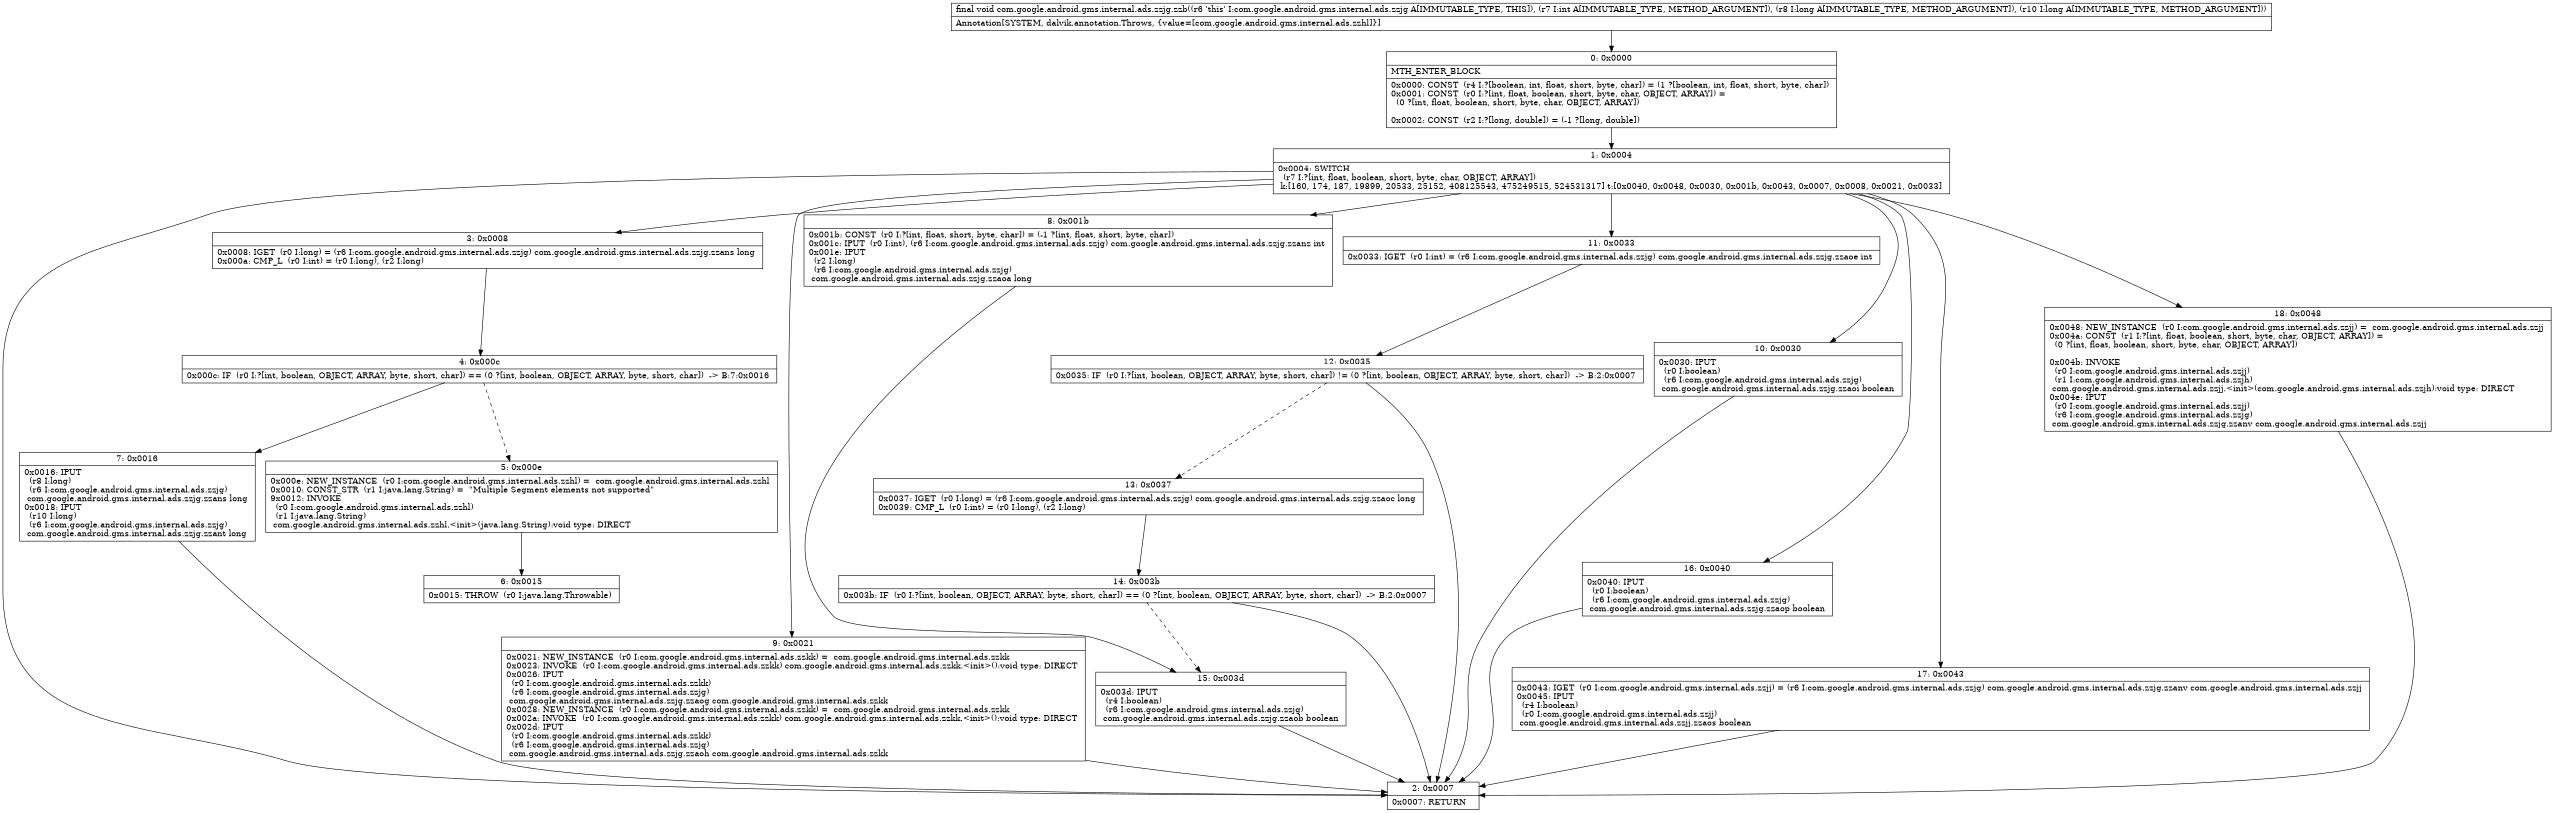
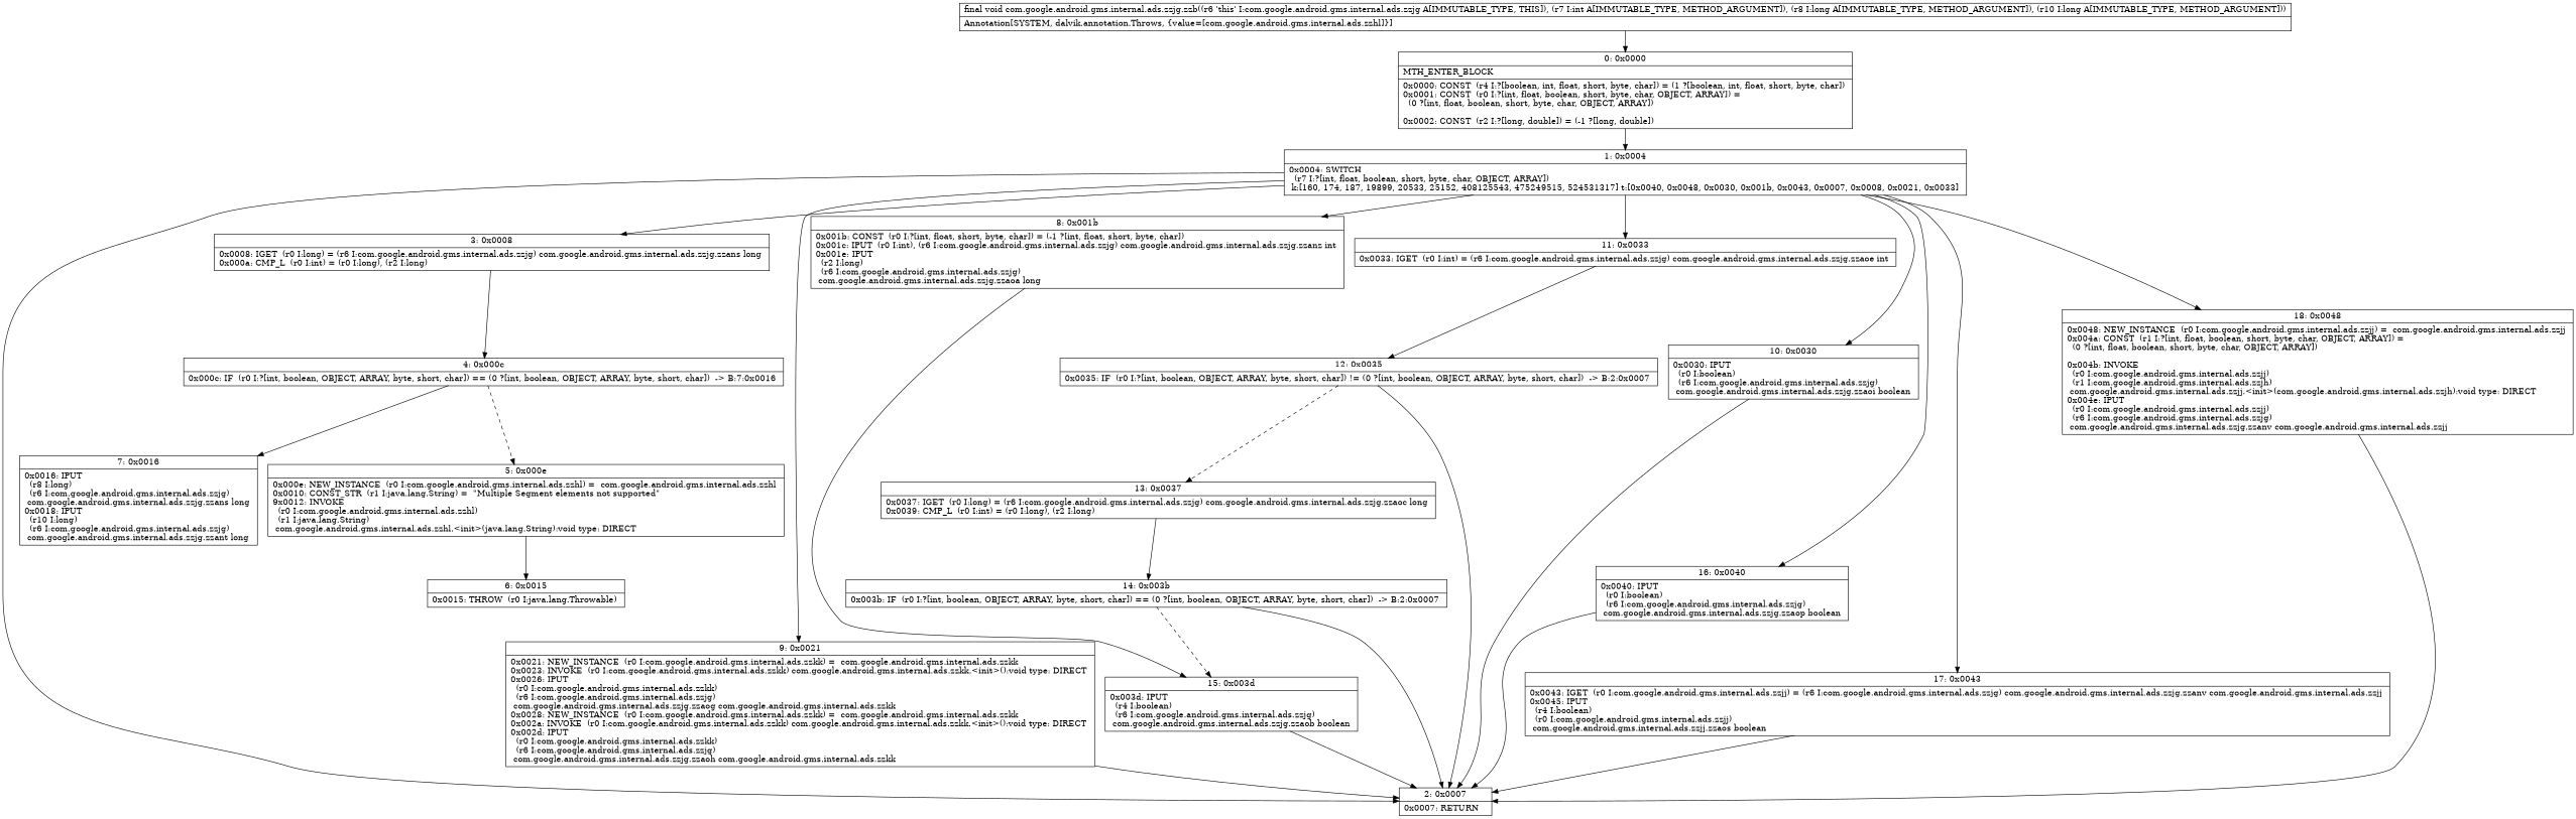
  digraph {
    node [shape=record]
    n1 [label="{0\:\ 0x0000|MTH_ENTER_BLOCK\l|0x0000: CONST  (r4 I:?[boolean, int, float, short, byte, char]) = (1 ?[boolean, int, float, short, byte, char]) \l0x0001: CONST  (r0 I:?[int, float, boolean, short, byte, char, OBJECT, ARRAY]) = \l  (0 ?[int, float, boolean, short, byte, char, OBJECT, ARRAY])\l \l0x0002: CONST  (r2 I:?[long, double]) = (\-1 ?[long, double]) \l}"]
    n2 [label="{1\:\ 0x0004|0x0004: SWITCH  \l  (r7 I:?[int, float, boolean, short, byte, char, OBJECT, ARRAY])\l k:[160, 174, 187, 19899, 20533, 25152, 408125543, 475249515, 524531317] t:[0x0040, 0x0048, 0x0030, 0x001b, 0x0043, 0x0007, 0x0008, 0x0021, 0x0033] \l}"]
    n3 [label="{2\:\ 0x0007|0x0007: RETURN   \l}"]
    n4 [label="{3\:\ 0x0008|0x0008: IGET  (r0 I:long) = (r6 I:com.google.android.gms.internal.ads.zzjg) com.google.android.gms.internal.ads.zzjg.zzans long \l0x000a: CMP_L  (r0 I:int) = (r0 I:long), (r2 I:long) \l}"]
    n5 [label="{8\:\ 0x001b|0x001b: CONST  (r0 I:?[int, float, short, byte, char]) = (\-1 ?[int, float, short, byte, char]) \l0x001c: IPUT  (r0 I:int), (r6 I:com.google.android.gms.internal.ads.zzjg) com.google.android.gms.internal.ads.zzjg.zzanz int \l0x001e: IPUT  \l  (r2 I:long)\l  (r6 I:com.google.android.gms.internal.ads.zzjg)\l com.google.android.gms.internal.ads.zzjg.zzaoa long \l}"]
    n6 [label="{9\:\ 0x0021|0x0021: NEW_INSTANCE  (r0 I:com.google.android.gms.internal.ads.zzkk) =  com.google.android.gms.internal.ads.zzkk \l0x0023: INVOKE  (r0 I:com.google.android.gms.internal.ads.zzkk) com.google.android.gms.internal.ads.zzkk.\<init\>():void type: DIRECT \l0x0026: IPUT  \l  (r0 I:com.google.android.gms.internal.ads.zzkk)\l  (r6 I:com.google.android.gms.internal.ads.zzjg)\l com.google.android.gms.internal.ads.zzjg.zzaog com.google.android.gms.internal.ads.zzkk \l0x0028: NEW_INSTANCE  (r0 I:com.google.android.gms.internal.ads.zzkk) =  com.google.android.gms.internal.ads.zzkk \l0x002a: INVOKE  (r0 I:com.google.android.gms.internal.ads.zzkk) com.google.android.gms.internal.ads.zzkk.\<init\>():void type: DIRECT \l0x002d: IPUT  \l  (r0 I:com.google.android.gms.internal.ads.zzkk)\l  (r6 I:com.google.android.gms.internal.ads.zzjg)\l com.google.android.gms.internal.ads.zzjg.zzaoh com.google.android.gms.internal.ads.zzkk \l}"]
    n7 [label="{10\:\ 0x0030|0x0030: IPUT  \l  (r0 I:boolean)\l  (r6 I:com.google.android.gms.internal.ads.zzjg)\l com.google.android.gms.internal.ads.zzjg.zzaoi boolean \l}"]
    n8 [label="{11\:\ 0x0033|0x0033: IGET  (r0 I:int) = (r6 I:com.google.android.gms.internal.ads.zzjg) com.google.android.gms.internal.ads.zzjg.zzaoe int \l}"]
    n9 [label="{16\:\ 0x0040|0x0040: IPUT  \l  (r0 I:boolean)\l  (r6 I:com.google.android.gms.internal.ads.zzjg)\l com.google.android.gms.internal.ads.zzjg.zzaop boolean \l}"]
    n10 [label="{17\:\ 0x0043|0x0043: IGET  (r0 I:com.google.android.gms.internal.ads.zzjj) = (r6 I:com.google.android.gms.internal.ads.zzjg) com.google.android.gms.internal.ads.zzjg.zzanv com.google.android.gms.internal.ads.zzjj \l0x0045: IPUT  \l  (r4 I:boolean)\l  (r0 I:com.google.android.gms.internal.ads.zzjj)\l com.google.android.gms.internal.ads.zzjj.zzaos boolean \l}"]
    n11 [label="{18\:\ 0x0048|0x0048: NEW_INSTANCE  (r0 I:com.google.android.gms.internal.ads.zzjj) =  com.google.android.gms.internal.ads.zzjj \l0x004a: CONST  (r1 I:?[int, float, boolean, short, byte, char, OBJECT, ARRAY]) = \l  (0 ?[int, float, boolean, short, byte, char, OBJECT, ARRAY])\l \l0x004b: INVOKE  \l  (r0 I:com.google.android.gms.internal.ads.zzjj)\l  (r1 I:com.google.android.gms.internal.ads.zzjh)\l com.google.android.gms.internal.ads.zzjj.\<init\>(com.google.android.gms.internal.ads.zzjh):void type: DIRECT \l0x004e: IPUT  \l  (r0 I:com.google.android.gms.internal.ads.zzjj)\l  (r6 I:com.google.android.gms.internal.ads.zzjg)\l com.google.android.gms.internal.ads.zzjg.zzanv com.google.android.gms.internal.ads.zzjj \l}"]
    n12 [label="{4\:\ 0x000c|0x000c: IF  (r0 I:?[int, boolean, OBJECT, ARRAY, byte, short, char]) == (0 ?[int, boolean, OBJECT, ARRAY, byte, short, char])  \-\> B:7:0x0016 \l}"]
    n13 [label="{15\:\ 0x003d|0x003d: IPUT  \l  (r4 I:boolean)\l  (r6 I:com.google.android.gms.internal.ads.zzjg)\l com.google.android.gms.internal.ads.zzjg.zzaob boolean \l}"]
    n14 [label="{12\:\ 0x0035|0x0035: IF  (r0 I:?[int, boolean, OBJECT, ARRAY, byte, short, char]) != (0 ?[int, boolean, OBJECT, ARRAY, byte, short, char])  \-\> B:2:0x0007 \l}"]
    n15 [label="{5\:\ 0x000e|0x000e: NEW_INSTANCE  (r0 I:com.google.android.gms.internal.ads.zzhl) =  com.google.android.gms.internal.ads.zzhl \l0x0010: CONST_STR  (r1 I:java.lang.String) =  \"Multiple Segment elements not supported\" \l9x0012: INVOKE  \l  (r0 I:com.google.android.gms.internal.ads.zzhl)\l  (r1 I:java.lang.String)\l com.google.android.gms.internal.ads.zzhl.\<init\>(java.lang.String):void type: DIRECT \l}"]
    n16 [label="{7\:\ 0x0016|0x0016: IPUT  \l  (r8 I:long)\l  (r6 I:com.google.android.gms.internal.ads.zzjg)\l com.google.android.gms.internal.ads.zzjg.zzans long \l0x0018: IPUT  \l  (r10 I:long)\l  (r6 I:com.google.android.gms.internal.ads.zzjg)\l com.google.android.gms.internal.ads.zzjg.zzant long \l}"]
    n17 [label="{6\:\ 0x0015|0x0015: THROW  (r0 I:java.lang.Throwable) \l}"]
    n18 [label="{13\:\ 0x0037|0x0037: IGET  (r0 I:long) = (r6 I:com.google.android.gms.internal.ads.zzjg) com.google.android.gms.internal.ads.zzjg.zzaoc long \l0x0039: CMP_L  (r0 I:int) = (r0 I:long), (r2 I:long) \l}"]
    n19 [label="{14\:\ 0x003b|0x003b: IF  (r0 I:?[int, boolean, OBJECT, ARRAY, byte, short, char]) == (0 ?[int, boolean, OBJECT, ARRAY, byte, short, char])  \-\> B:2:0x0007 \l}"]
    n20 [label="{final void com.google.android.gms.internal.ads.zzjg.zzb((r6 'this' I:com.google.android.gms.internal.ads.zzjg A[IMMUTABLE_TYPE, THIS]), (r7 I:int A[IMMUTABLE_TYPE, METHOD_ARGUMENT]), (r8 I:long A[IMMUTABLE_TYPE, METHOD_ARGUMENT]), (r10 I:long A[IMMUTABLE_TYPE, METHOD_ARGUMENT]))  | Annotation[SYSTEM, dalvik.annotation.Throws, \{value=[com.google.android.gms.internal.ads.zzhl]\}]\l}"]
    n1 -> n2
    n2 -> n3
    n2 -> n4
    n2 -> n5
    n2 -> n6
    n2 -> n7
    n2 -> n8
    n2 -> n9
    n2 -> n10
    n2 -> n11
    n4 -> n12
    n5 -> n13
    n6 -> n3
    n7 -> n3
    n8 -> n14
    n9 -> n3
    n10 -> n3
    n11 -> n3
    n12 -> n15 [style=dashed]
    n12 -> n16
    n13 -> n3
    n14 -> n3
    n14 -> n18 [style=dashed]
    n15 -> n17
-   n16 -> n3
    n18 -> n19
    n19 -> n3
    n19 -> n13 [style=dashed]
    n20 -> n1
  }
